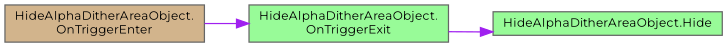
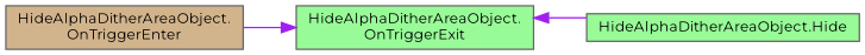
  digraph {
    fontname=Montserrat
    rankdir=RL
    node [color=grey40 fillcolor=palegreen fontname=Montserrat fontsize=10 shape=box style=filled]
    edge [color=purple dir=back fontname=Montserrat fontsize=10 labelfontname=Helvetica labelfontsize=10 style=solid]
    n1 [color=gray40 fontcolor=black height=0.2 label="HideAlphaDitherAreaObject.Hide" width=0.4]
    n2 [height=0.2 label="HideAlphaDitherAreaObject.\lOnTriggerExit" width=0.4]
    n3 [fillcolor=tan height=0.2 label="HideAlphaDitherAreaObject.\lOnTriggerEnter" width=0.4]
-   n1 -> n2
+   n2 -> n1
    n2 -> n3
  }
